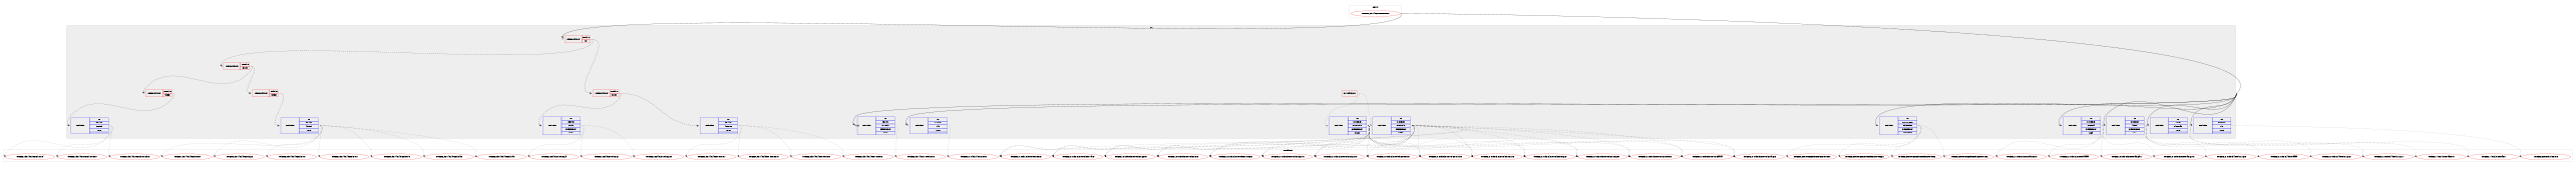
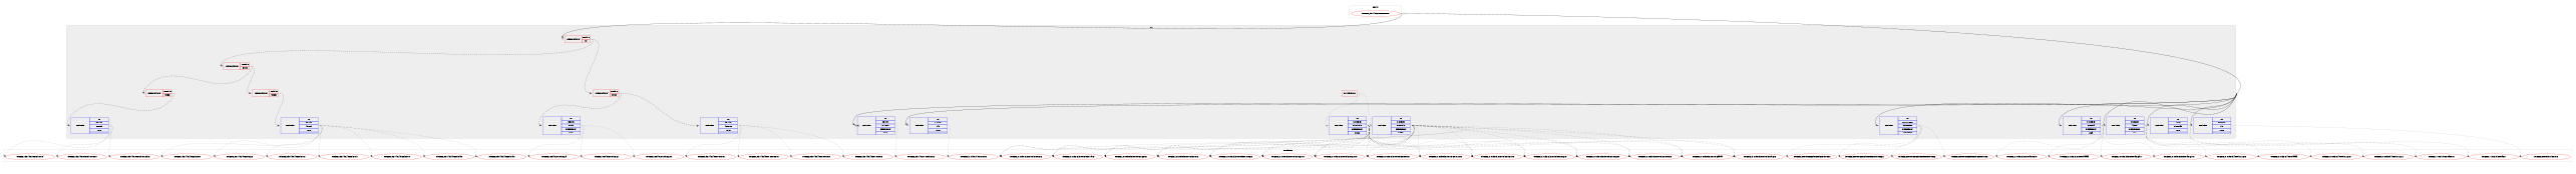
  digraph {
    compound=true
    concentrate=true
    fontname=Helvetica
    fontsize=10
    newrank=true
    rankdir=TB
    ranksep=1.5
    node [color=red fontname=Helvetica fontsize=10]
    edge [arrowhead=vee headport=w style=dotted tailport=e weight=100]
    n1 [label="portage://dev-libs/tntnet-2.2.1-r1" width=4]
    n2 [color=blue label=<<TABLE BORDER="0" CELLBORDER="1" CELLSPACING="0" CELLPADDING="4" WIDTH="220"><TR><TD ROWSPAN="6" CELLPADDING="30">pack_dep</TD></TR><TR><TD WIDTH="110">no</TD></TR><TR><TD>sys-devel</TD></TR><TR><TD>automake</TD></TR><TR><TD>greaterequal</TD></TR><TR><TD>1.16.1</TD></TR></TABLE>> shape=none]
    n3 [color=blue label=<<TABLE BORDER="0" CELLBORDER="1" CELLSPACING="0" CELLPADDING="4" WIDTH="220"><TR><TD ROWSPAN="6" CELLPADDING="30">pack_dep</TD></TR><TR><TD WIDTH="110">no</TD></TR><TR><TD>sys-devel</TD></TR><TR><TD>automake</TD></TR><TR><TD>greaterequal</TD></TR><TR><TD>1.15.1</TD></TR></TABLE>> shape=none]
    n4 [label=<<TABLE BORDER="0" CELLBORDER="1" CELLSPACING="0" CELLPADDING="4"><TR><TD CELLPADDING="10">any_of_group</TD></TR></TABLE>> shape=none]
    n5 [color=blue label=<<TABLE BORDER="0" CELLBORDER="1" CELLSPACING="0" CELLPADDING="4" WIDTH="220"><TR><TD ROWSPAN="6" CELLPADDING="30">pack_dep</TD></TR><TR><TD WIDTH="110">no</TD></TR><TR><TD>app-arch</TD></TR><TR><TD>zip</TD></TR><TR><TD>none</TD></TR><TR><TD></TD></TR></TABLE>> shape=none]
    n6 [color=blue label=<<TABLE BORDER="0" CELLBORDER="1" CELLSPACING="0" CELLPADDING="4" WIDTH="220"><TR><TD ROWSPAN="6" CELLPADDING="30">pack_dep</TD></TR><TR><TD WIDTH="110">no</TD></TR><TR><TD>app-portage</TD></TR><TR><TD>elt-patches</TD></TR><TR><TD>greaterequal</TD></TR><TR><TD>20170815</TD></TR></TABLE>> shape=none]
    n7 [color=blue label=<<TABLE BORDER="0" CELLBORDER="1" CELLSPACING="0" CELLPADDING="4" WIDTH="220"><TR><TD ROWSPAN="6" CELLPADDING="30">pack_dep</TD></TR><TR><TD WIDTH="110">no</TD></TR><TR><TD>sys-devel</TD></TR><TR><TD>autoconf</TD></TR><TR><TD>greaterequal</TD></TR><TR><TD>2.69</TD></TR></TABLE>> shape=none]
    n8 [color=blue label=<<TABLE BORDER="0" CELLBORDER="1" CELLSPACING="0" CELLPADDING="4" WIDTH="220"><TR><TD ROWSPAN="6" CELLPADDING="30">pack_dep</TD></TR><TR><TD WIDTH="110">no</TD></TR><TR><TD>sys-devel</TD></TR><TR><TD>libtool</TD></TR><TR><TD>greaterequal</TD></TR><TR><TD>2.4</TD></TR></TABLE>> shape=none]
    n9 [color=blue label=<<TABLE BORDER="0" CELLBORDER="1" CELLSPACING="0" CELLPADDING="4" WIDTH="220"><TR><TD ROWSPAN="6" CELLPADDING="30">pack_dep</TD></TR><TR><TD WIDTH="110">no</TD></TR><TR><TD>virtual</TD></TR><TR><TD>pkgconfig</TD></TR><TR><TD>none</TD></TR><TR><TD></TD></TR></TABLE>> shape=none]
    n10 [color=blue label=<<TABLE BORDER="0" CELLBORDER="1" CELLSPACING="0" CELLPADDING="4" WIDTH="220"><TR><TD ROWSPAN="6" CELLPADDING="30">pack_dep</TD></TR><TR><TD WIDTH="110">no</TD></TR><TR><TD>dev-libs</TD></TR><TR><TD>libgcrypt</TD></TR><TR><TD>none</TD></TR><TR><TD></TD></TR></TABLE>> shape=none]
    n11 [color=blue label=<<TABLE BORDER="0" CELLBORDER="1" CELLSPACING="0" CELLPADDING="4" WIDTH="220"><TR><TD ROWSPAN="6" CELLPADDING="30">pack_dep</TD></TR><TR><TD WIDTH="110">no</TD></TR><TR><TD>net-libs</TD></TR><TR><TD>gnutls</TD></TR><TR><TD>greaterequal</TD></TR><TR><TD>1.2.0</TD></TR></TABLE>> shape=none]
    n12 [label=<<TABLE BORDER="0" CELLBORDER="1" CELLSPACING="0" CELLPADDING="4"><TR><TD ROWSPAN="3" CELLPADDING="10">use_conditional</TD></TR><TR><TD>positive</TD></TR><TR><TD>gnutls</TD></TR></TABLE>> shape=none]
    n13 [color=blue label=<<TABLE BORDER="0" CELLBORDER="1" CELLSPACING="0" CELLPADDING="4" WIDTH="220"><TR><TD ROWSPAN="6" CELLPADDING="30">pack_dep</TD></TR><TR><TD WIDTH="110">no</TD></TR><TR><TD>dev-libs</TD></TR><TR><TD>openssl</TD></TR><TR><TD>none</TD></TR><TR><TD></TD></TR></TABLE>> shape=none]
    n14 [label=<<TABLE BORDER="0" CELLBORDER="1" CELLSPACING="0" CELLPADDING="4"><TR><TD ROWSPAN="3" CELLPADDING="10">use_conditional</TD></TR><TR><TD>negative</TD></TR><TR><TD>libressl</TD></TR></TABLE>> shape=none]
    n15 [color=blue label=<<TABLE BORDER="0" CELLBORDER="1" CELLSPACING="0" CELLPADDING="4" WIDTH="220"><TR><TD ROWSPAN="6" CELLPADDING="30">pack_dep</TD></TR><TR><TD WIDTH="110">no</TD></TR><TR><TD>dev-libs</TD></TR><TR><TD>libressl</TD></TR><TR><TD>none</TD></TR><TR><TD></TD></TR></TABLE>> shape=none]
    n16 [label=<<TABLE BORDER="0" CELLBORDER="1" CELLSPACING="0" CELLPADDING="4"><TR><TD ROWSPAN="3" CELLPADDING="10">use_conditional</TD></TR><TR><TD>positive</TD></TR><TR><TD>libressl</TD></TR></TABLE>> shape=none]
    n17 [label=<<TABLE BORDER="0" CELLBORDER="1" CELLSPACING="0" CELLPADDING="4"><TR><TD ROWSPAN="3" CELLPADDING="10">use_conditional</TD></TR><TR><TD>negative</TD></TR><TR><TD>gnutls</TD></TR></TABLE>> shape=none]
    n18 [label=<<TABLE BORDER="0" CELLBORDER="1" CELLSPACING="0" CELLPADDING="4"><TR><TD ROWSPAN="3" CELLPADDING="10">use_conditional</TD></TR><TR><TD>positive</TD></TR><TR><TD>ssl</TD></TR></TABLE>> shape=none]
    n19 [color=blue label=<<TABLE BORDER="0" CELLBORDER="1" CELLSPACING="0" CELLPADDING="4" WIDTH="220"><TR><TD ROWSPAN="6" CELLPADDING="30">pack_dep</TD></TR><TR><TD WIDTH="110">no</TD></TR><TR><TD>dev-libs</TD></TR><TR><TD>cxxtools</TD></TR><TR><TD>greaterequal</TD></TR><TR><TD>2.2.1</TD></TR></TABLE>> shape=none]
    n20 [color=blue label=<<TABLE BORDER="0" CELLBORDER="1" CELLSPACING="0" CELLPADDING="4" WIDTH="220"><TR><TD ROWSPAN="6" CELLPADDING="30">pack_dep</TD></TR><TR><TD WIDTH="110">no</TD></TR><TR><TD>sys-libs</TD></TR><TR><TD>zlib</TD></TR><TR><TD>none</TD></TR><TR><TD></TD></TR></TABLE>> shape=none]
    n21 [label="portage://sys-devel/automake-1.10.3-r3" width=4]
    n22 [label="portage://sys-devel/automake-1.11.6-r3" width=4]
    n23 [label="portage://sys-devel/automake-1.12.6-r2" width=4]
    n24 [label="portage://sys-devel/automake-1.13.4-r2" width=4]
    n25 [label="portage://sys-devel/automake-1.14.1-r2" width=4]
    n26 [label="portage://sys-devel/automake-1.15.1-r2" width=4]
    n27 [label="portage://sys-devel/automake-1.16.1-r1" width=4]
    n28 [label="portage://sys-devel/automake-1.16.1-r7" width=4]
    n29 [label="portage://sys-devel/automake-1.4_p6-r2" width=4]
    n30 [label="portage://sys-devel/automake-1.5-r2" width=4]
    n31 [label="portage://sys-devel/automake-1.6.3-r2" width=4]
    n32 [label="portage://sys-devel/automake-1.7.9-r3" width=4]
-   n33 [label="portage://sys-dev/automake-1.8.5-r5" width=4]
+   n33 [label="portage://sys-devel/automake-1.8.5-r5" width=4]
    n34 [label="portage://sys-devel/automake-1.9.6-r5" width=4]
    n35 [label="portage://sys-devel/automake-9999" width=4]
    n36 [label="portage://app-arch/zip-3.0-r3" width=4]
    n37 [label="portage://app-portage/elt-patches-20170317" width=4]
    n38 [label="portage://app-portage/elt-patches-20170422" width=4]
    n39 [label="portage://app-portage/elt-patches-20170815" width=4]
    n40 [label="portage://app-portage/elt-patches-20170826.1" width=4]
    n41 [label="portage://sys-devel/autoconf-2.13-r1" width=4]
    n42 [label="portage://sys-devel/autoconf-2.64-r1" width=4]
    n43 [label="portage://sys-devel/autoconf-2.69-r4" width=4]
    n44 [label="portage://sys-devel/autoconf-9999" width=4]
    n45 [label="portage://sys-devel/libtool-2.4.6-r3" width=4]
    n46 [label="portage://sys-devel/libtool-2.4.6-r4" width=4]
    n47 [label="portage://sys-devel/libtool-2.4.6-r5" width=4]
    n48 [label="portage://sys-devel/libtool-9999" width=4]
    n49 [label="portage://virtual/pkgconfig-0-r1" width=4]
    n50 [label="portage://virtual/pkgconfig-1" width=4]
    n51 [label="portage://net-libs/gnutls-3.6.10" width=4]
    n52 [label="portage://net-libs/gnutls-3.6.7" width=4]
    n53 [label="portage://net-libs/gnutls-3.6.9" width=4]
    n54 [label="portage://dev-libs/libgcrypt-1.8.3" width=4]
    n55 [label="portage://dev-libs/libgcrypt-1.8.3-r1" width=4]
    n56 [label="portage://dev-libs/libgcrypt-1.8.4" width=4]
    n57 [label="portage://dev-libs/libgcrypt-1.8.5" width=4]
    n58 [label="portage://dev-libs/openssl-1.0.2t-r7" width=4]
    n59 [label="portage://dev-libs/openssl-1.1.0l" width=4]
    n60 [label="portage://dev-libs/openssl-1.1.1d-r2" width=4]
    n61 [label="portage://dev-libs/libressl-2.6.5" width=4]
    n62 [label="portage://dev-libs/libressl-2.8.3" width=4]
    n63 [label="portage://dev-libs/libressl-2.9.1" width=4]
    n64 [label="portage://dev-libs/libressl-2.9.2" width=4]
    n65 [label="portage://dev-libs/libressl-3.0.0" width=4]
    n66 [label="portage://dev-libs/libressl-3.0.1" width=4]
    n67 [label="portage://dev-libs/libressl-3.0.2" width=4]
    n68 [label="portage://dev-libs/cxxtools-2.2.1" width=4]
    n69 [label="portage://sys-libs/zlib-1.2.11-r2" width=4]
    subgraph cluster_1 {
      color=gray
      label=<<i>ebuild</i>>
      rank=same
      n1
    }
    subgraph cluster_2 {
      color=gray
      label=<<i>dependencies</i>>
      subgraph cluster_3 {
        color=gray
        fillcolor="#eeeeee"
        label=<<i>compile</i>>
        style=filled
        subgraph sub_4 {
          color=gray
          fillcolor="#eeeeee"
          label=<<i>compile</i>>
          style=filled
          n4
          subgraph sub_5 {
            color=gray
            fillcolor="#eeeeee"
            label=<<i>compile</i>>
            style=filled
            n2
          }
          subgraph sub_6 {
            color=gray
            fillcolor="#eeeeee"
            label=<<i>compile</i>>
            style=filled
            n3
          }
        }
        subgraph sub_7 {
          color=gray
          fillcolor="#eeeeee"
          label=<<i>compile</i>>
          style=filled
          n5
        }
        subgraph sub_8 {
          color=gray
          fillcolor="#eeeeee"
          label=<<i>compile</i>>
          style=filled
          n6
        }
        subgraph sub_9 {
          color=gray
          fillcolor="#eeeeee"
          label=<<i>compile</i>>
          style=filled
          n7
        }
        subgraph sub_10 {
          color=gray
          fillcolor="#eeeeee"
          label=<<i>compile</i>>
          style=filled
          n8
        }
        subgraph sub_11 {
          color=gray
          fillcolor="#eeeeee"
          label=<<i>compile</i>>
          style=filled
          n9
        }
      }
      subgraph cluster_12 {
        color=gray
        fillcolor="#eeeeee"
        label=<<i>compile and run</i>>
        style=filled
        subgraph sub_13 {
          color=gray
          fillcolor="#eeeeee"
          label=<<i>compile and run</i>>
          style=filled
          n18
          subgraph sub_14 {
            color=gray
            fillcolor="#eeeeee"
            label=<<i>compile and run</i>>
            style=filled
            n12
            subgraph sub_15 {
              color=gray
              fillcolor="#eeeeee"
              label=<<i>compile and run</i>>
              style=filled
              n10
            }
            subgraph sub_16 {
              color=gray
              fillcolor="#eeeeee"
              label=<<i>compile and run</i>>
              style=filled
              n11
            }
          }
          subgraph sub_17 {
            color=gray
            fillcolor="#eeeeee"
            label=<<i>compile and run</i>>
            style=filled
            n17
            subgraph sub_18 {
              color=gray
              fillcolor="#eeeeee"
              label=<<i>compile and run</i>>
              style=filled
              n14
              subgraph sub_19 {
                color=gray
                fillcolor="#eeeeee"
                label=<<i>compile and run</i>>
                style=filled
                n13
              }
            }
            subgraph sub_20 {
              color=gray
              fillcolor="#eeeeee"
              label=<<i>compile and run</i>>
              style=filled
              n16
              subgraph sub_21 {
                color=gray
                fillcolor="#eeeeee"
                label=<<i>compile and run</i>>
                style=filled
                n15
              }
            }
          }
        }
        subgraph sub_22 {
          color=gray
          fillcolor="#eeeeee"
          label=<<i>compile and run</i>>
          style=filled
          n19
        }
        subgraph sub_23 {
          color=gray
          fillcolor="#eeeeee"
          label=<<i>compile and run</i>>
          style=filled
          n20
        }
      }
      subgraph cluster_24 {
        color=gray
        fillcolor="#eeeeee"
        label=<<i>run</i>>
        style=filled
      }
    }
    subgraph cluster_25 {
      color=gray
      label=<<i>candidates</i>>
      rank=same
      subgraph sub_26 {
        color=black
        label=<<i>candidates</i>>
        nodesep=1
        rank=same
        n21
        n22
        n23
        n24
        n25
        n26
        n27
        n28
        n29
        n30
        n31
        n32
        n33
        n34
        n35
      }
      subgraph sub_27 {
        color=black
        label=<<i>candidates</i>>
        nodesep=1
        rank=same
        n21
        n22
        n23
        n24
        n25
        n26
        n27
        n28
        n29
        n30
        n31
        n32
        n33
        n34
        n35
      }
      subgraph sub_28 {
        color=black
        label=<<i>candidates</i>>
        nodesep=1
        rank=same
        n36
      }
      subgraph sub_29 {
        color=black
        label=<<i>candidates</i>>
        nodesep=1
        rank=same
        n37
        n38
        n39
        n40
      }
      subgraph sub_30 {
        color=black
        label=<<i>candidates</i>>
        nodesep=1
        rank=same
        n41
        n42
        n43
        n44
      }
      subgraph sub_31 {
        color=black
        label=<<i>candidates</i>>
        nodesep=1
        rank=same
        n45
        n46
        n47
        n48
      }
      subgraph sub_32 {
        color=black
        label=<<i>candidates</i>>
        nodesep=1
        rank=same
        n49
        n50
      }
      subgraph sub_33 {
        color=black
        label=<<i>candidates</i>>
        nodesep=1
        rank=same
        n51
        n52
        n53
      }
      subgraph sub_34 {
        color=black
        label=<<i>candidates</i>>
        nodesep=1
        rank=same
        n54
        n55
        n56
        n57
      }
      subgraph sub_35 {
        color=black
        label=<<i>candidates</i>>
        nodesep=1
        rank=same
        n58
        n59
        n60
      }
      subgraph sub_36 {
        color=black
        label=<<i>candidates</i>>
        nodesep=1
        rank=same
        n61
        n62
        n63
        n64
        n65
        n66
        n67
      }
      subgraph sub_37 {
        color=black
        label=<<i>candidates</i>>
        nodesep=1
        rank=same
        n68
      }
      subgraph sub_38 {
        color=black
        label=<<i>candidates</i>>
        nodesep=1
        rank=same
        n69
      }
    }
    n1 -> n5 [style=solid weight=20]
    n1 -> n6 [style=solid weight=20]
    n1 -> n7 [style=solid weight=20]
    n1 -> n8 [style=solid weight=20]
    n1 -> n9 [style=solid weight=20]
    n1 -> n18 [arrowhead=odotvee style=solid weight=20]
    n1 -> n19 [arrowhead=odotvee style=solid weight=20]
    n1 -> n20 [arrowhead=odotvee style=solid weight=20]
    n2 -> n21
    n2 -> n22
    n2 -> n23
    n2 -> n24
    n2 -> n25
    n2 -> n26
    n2 -> n27
    n2 -> n28
    n2 -> n29
    n2 -> n30
    n2 -> n31
    n2 -> n32
    n2 -> n33
    n2 -> n34
    n2 -> n35
    n3 -> n21
    n3 -> n22
    n3 -> n23
    n3 -> n24
    n3 -> n25
    n3 -> n26
    n3 -> n27
    n3 -> n28
    n3 -> n29
    n3 -> n30
    n3 -> n31
    n3 -> n32
    n3 -> n33
    n3 -> n34
    n3 -> n35
    n4 -> n2 [arrowhead=oinv weight=20]
    n4 -> n3 [arrowhead=oinv weight=20]
    n5 -> n36
    n6 -> n37
    n6 -> n38
    n6 -> n39
    n6 -> n40
    n7 -> n41
    n7 -> n42
    n7 -> n43
    n7 -> n44
    n8 -> n45
    n8 -> n46
    n8 -> n47
    n8 -> n48
    n9 -> n49
    n9 -> n50
    n10 -> n54
    n10 -> n55
    n10 -> n56
    n10 -> n57
    n11 -> n51
    n11 -> n52
    n11 -> n53
    n12 -> n10 [style=dashed weight=20]
    n12 -> n11 [style=dashed weight=20]
    n13 -> n58
    n13 -> n59
    n13 -> n60
    n14 -> n13 [style=dashed weight=20]
    n15 -> n61
    n15 -> n62
    n15 -> n63
    n15 -> n64
    n15 -> n65
    n15 -> n66
    n15 -> n67
    n16 -> n15 [style=dashed weight=20]
    n17 -> n14 [style=dashed weight=20]
    n17 -> n16 [style=dashed weight=20]
    n18 -> n12 [style=dashed weight=20]
    n18 -> n17 [style=dashed weight=20]
    n19 -> n68
    n20 -> n69
  }
